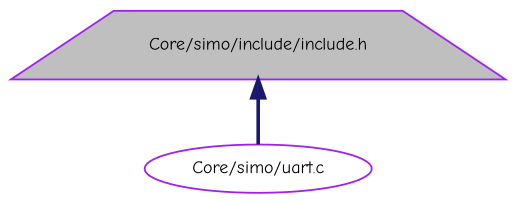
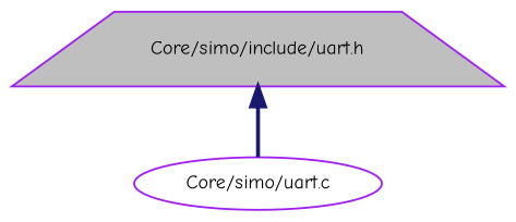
  digraph {
    fontname="Comic Neue"
    node [color=purple fontname="Comic Neue" fontsize=10 style=filled]
-   n1 [fillcolor=grey75 fontcolor=black height=0.2 label="Core/simo/include/include.h" shape=trapezium width=0.4]
+   n1 [fillcolor=grey75 fontcolor=black height=0.2 label="Core/simo/include/uart.h" shape=trapezium width=0.4]
    n2 [fillcolor=white height=0.2 label="Core/simo/uart.c" shape=ellipse width=0.4]
    n1 -> n2 [color=midnightblue dir=back fontname="Comic Neue" fontsize=10 labelfontname=Helvetica labelfontsize=10 style=bold]
  }
